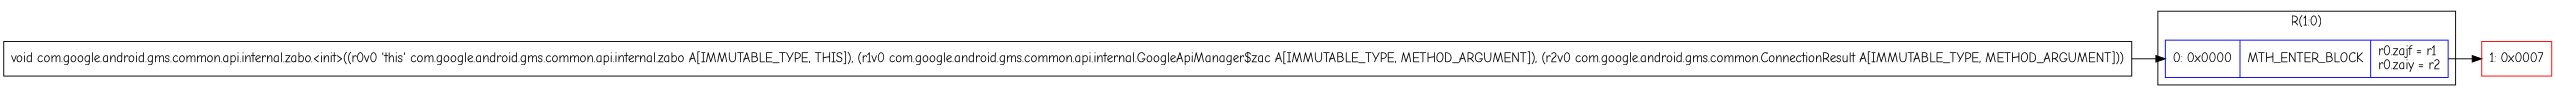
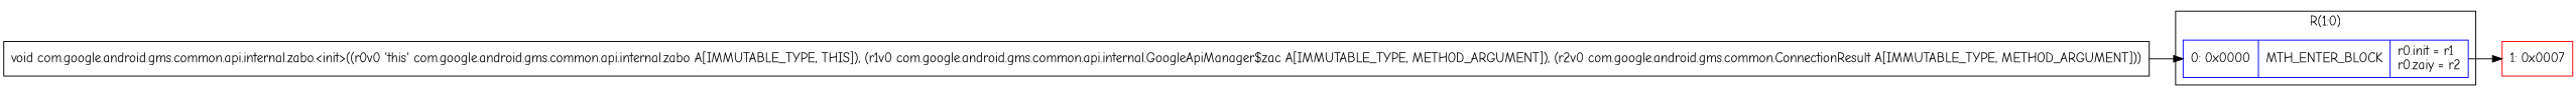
  digraph {
    rankdir=LR
    fontname="Comic Neue"
    node [shape=record fontname="Comic Neue"]
    edge [fontname="Comic Neue"]
-   n1 [color=blue label="{0\:\ 0x0000|MTH_ENTER_BLOCK\l|r0.zajf = r1\lr0.zaiy = r2\l}"]
+   n1 [color=blue label="{0\:\ 0x0000|MTH_ENTER_BLOCK\l|r0.init = r1\lr0.zaiy = r2\l}"]
    n2 [color=red label="{1\:\ 0x0007}"]
    n3 [label="{void com.google.android.gms.common.api.internal.zabo.\<init\>((r0v0 'this' com.google.android.gms.common.api.internal.zabo A[IMMUTABLE_TYPE, THIS]), (r1v0 com.google.android.gms.common.api.internal.GoogleApiManager$zac A[IMMUTABLE_TYPE, METHOD_ARGUMENT]), (r2v0 com.google.android.gms.common.ConnectionResult A[IMMUTABLE_TYPE, METHOD_ARGUMENT])) }"]
    subgraph cluster_1 {
      label="R(1:0)"
      n1
    }
    n1 -> n2
    n3 -> n1
  }
